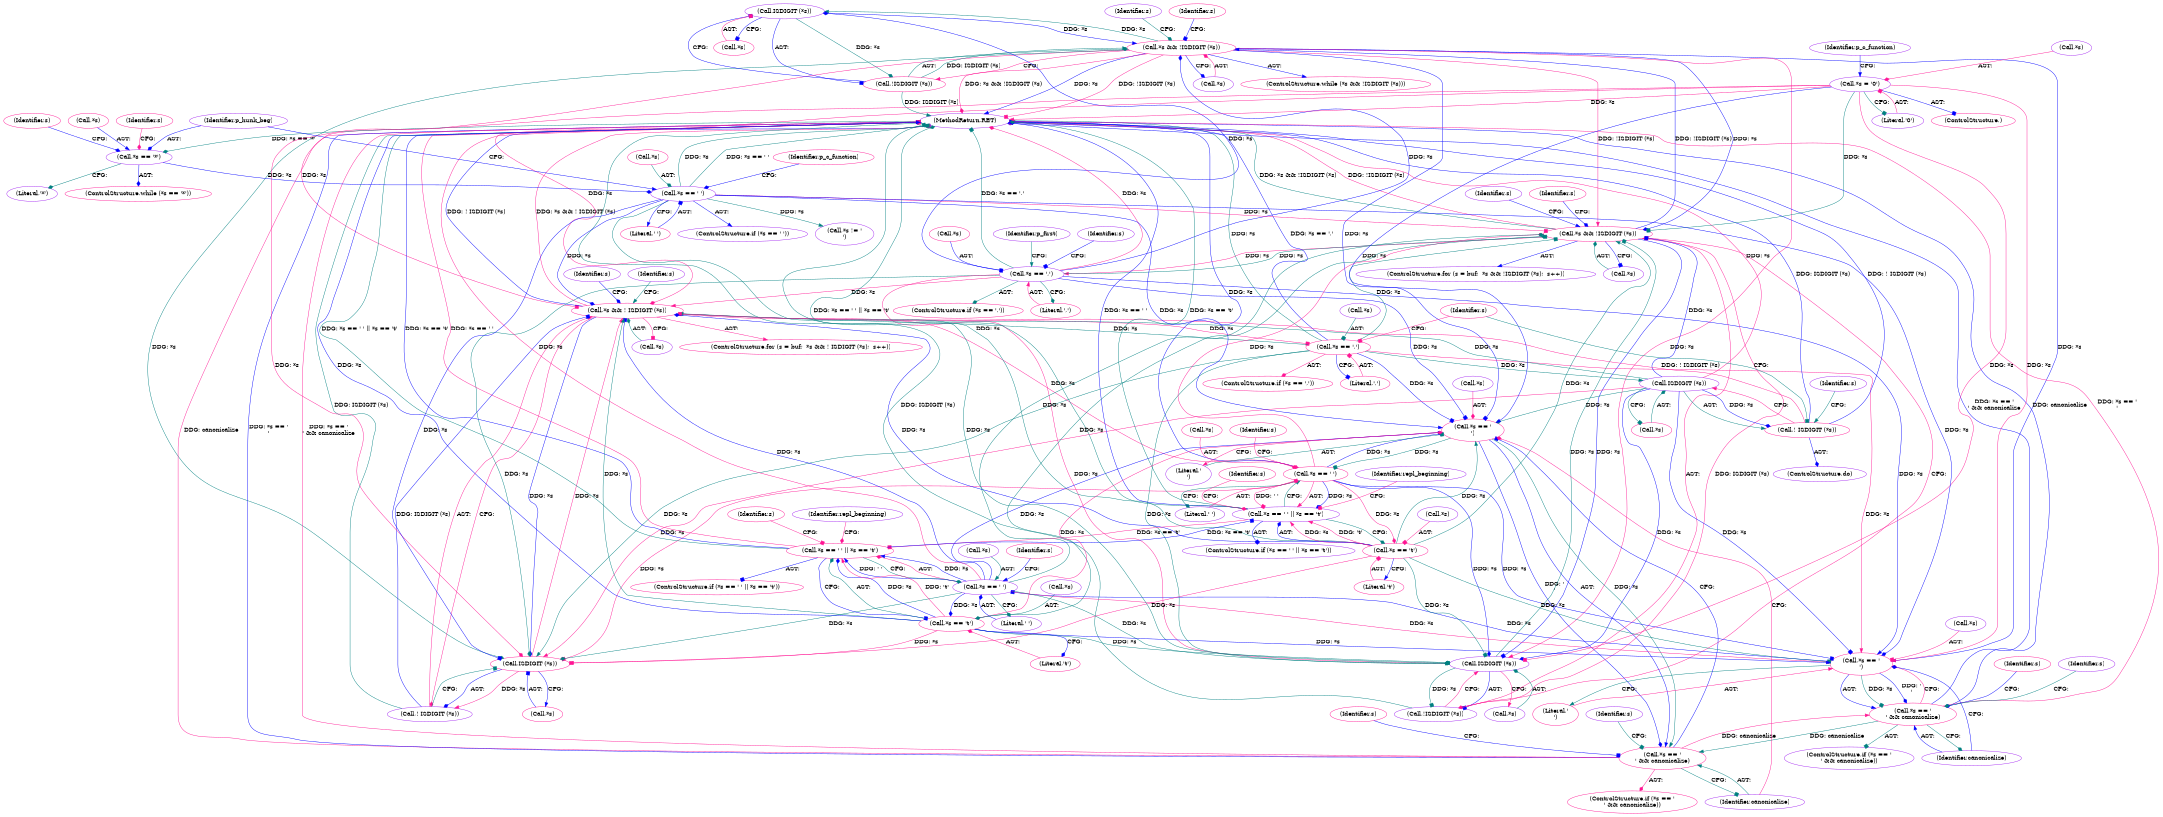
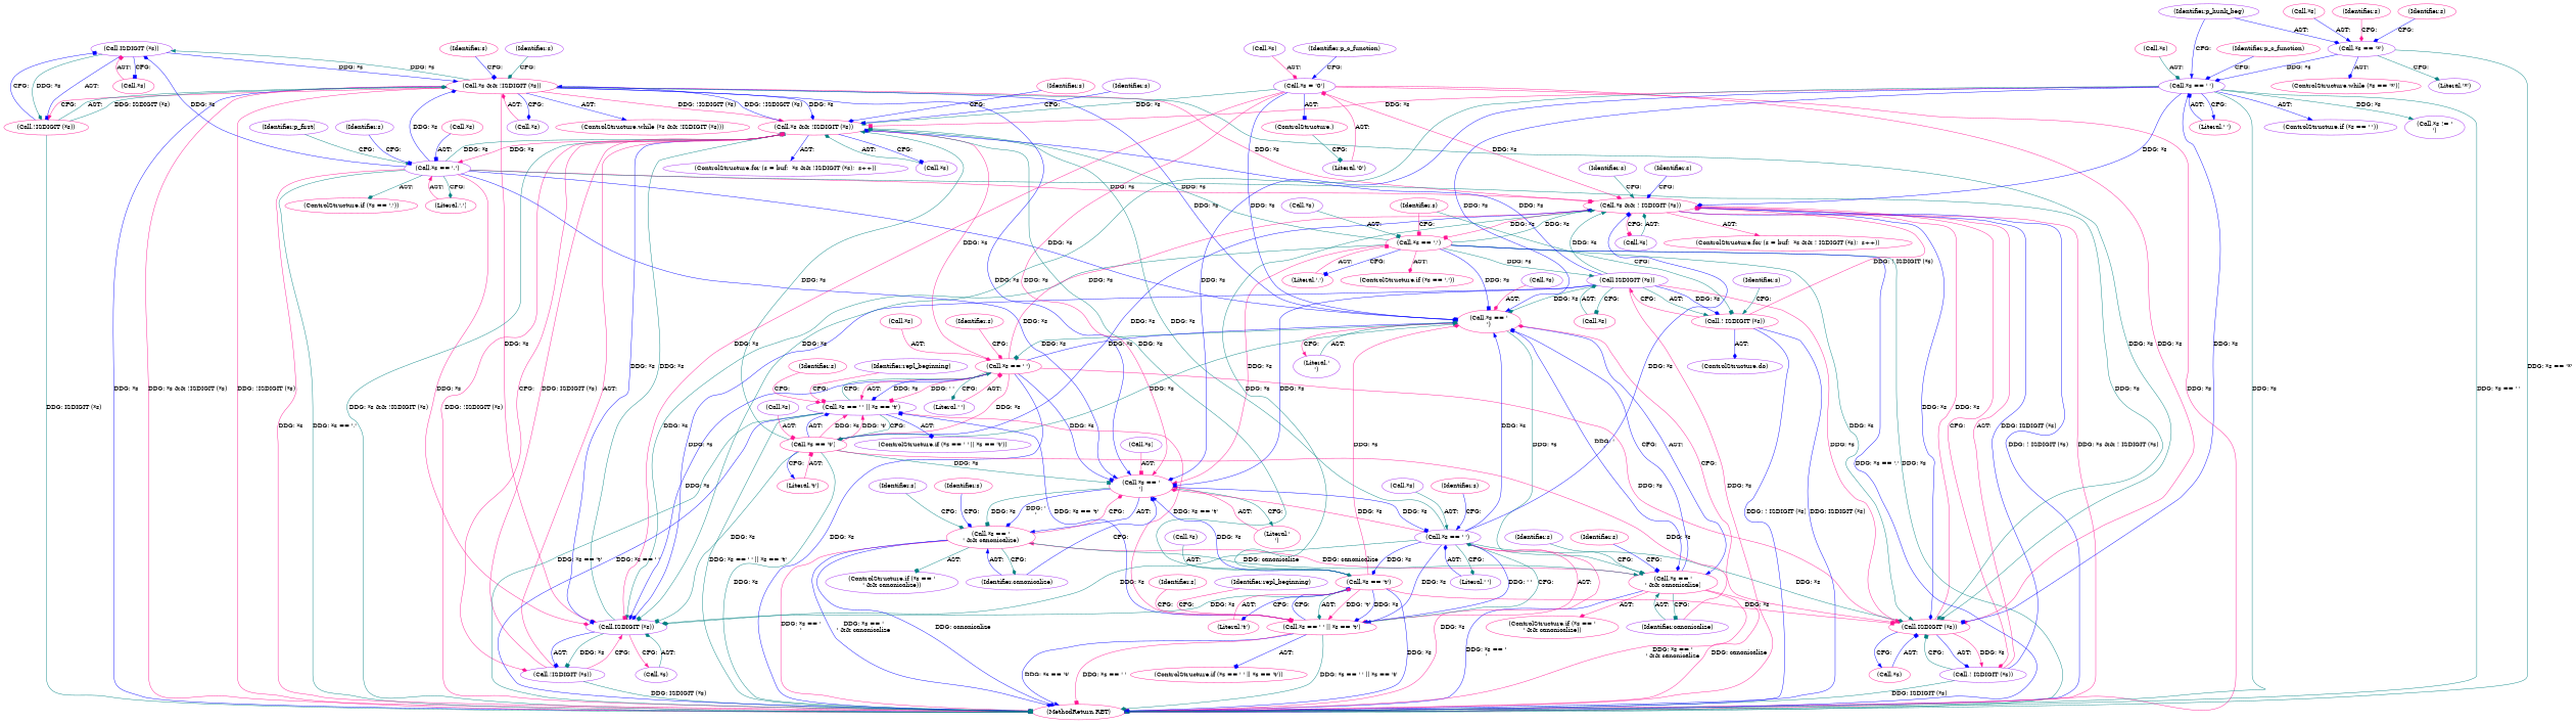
  digraph {
    node [color=deeppink]
    edge [arrowhead=diamond color=blue]
    n1 [color=purple label="(Call,ISDIGIT (*s))"]
    n2 [label="(Call,*s && !ISDIGIT (*s))"]
    n3 [label="(Call,!ISDIGIT (*s))"]
    n4 [label="(Call,*s)"]
    n5 [label="(Call,*s && !ISDIGIT (*s))"]
    n6 [label="(Call,*s && ! ISDIGIT (*s))"]
    n7 [label="(Call,*s == '\n')"]
    n8 [label="(Call,*s == '\n')"]
    n9 [label="(Call,ISDIGIT (*s))"]
    n10 [color=purple label="(Call,ISDIGIT (*s))"]
-   n11 [color=purple label="(MethodReturn,RET)"]
+   n11 [label="(MethodReturn,RET)"]
    n12 [color=purple label="(Call,*s)"]
    n13 [label="(ControlStructure,while (*s && !ISDIGIT (*s)))"]
    n14 [color=purple label="(Call,*s == ',')"]
    n15 [color=purple label="(Call,!ISDIGIT (*s))"]
    n16 [color=purple label="(ControlStructure,for (s = buf;  *s && !ISDIGIT (*s);  s++))"]
    n17 [color=purple label="(Call,*s)"]
    n18 [label="(Call,*s == ',')"]
    n19 [color=purple label="(Call,! ISDIGIT (*s))"]
    n20 [color=purple label="(Call,*s)"]
    n21 [label="(ControlStructure,for (s = buf;  *s && ! ISDIGIT (*s);  s++))"]
    n22 [label="(Call,*s == ' ')"]
    n23 [label="(Call,*s == '\n' && canonicalize)"]
    n24 [color=purple label="(Literal,'\n')"]
    n25 [color=purple label="(Call,*s == ' ')"]
    n26 [label="(Call,*s == '\n' && canonicalize)"]
    n27 [label="(Literal,'\n')"]
    n28 [label="(Call,*s)"]
    n29 [color=purple label="(Call,*s)"]
    n30 [label="(Literal,',')"]
    n31 [label="(ControlStructure,if (*s == ','))"]
    n32 [color=purple label="(Call,ISDIGIT (*s))"]
    n33 [label="(Literal,',')"]
    n34 [label="(ControlStructure,if (*s == ','))"]
    n35 [label="(Call,! ISDIGIT (*s))"]
    n36 [label="(Call,*s)"]
    n37 [label="(Call,*s == '\t')"]
    n38 [color=purple label="(Call,*s == ' ' || *s == '\t')"]
    n39 [color=purple label="(Literal,' ')"]
    n40 [label="(Literal,'\t')"]
    n41 [label="(Call,*s == ' ' || *s == '\t')"]
    n42 [color=purple label="(ControlStructure,if (*s == ' ' || *s == '\t'))"]
    n43 [label="(ControlStructure,if (*s == '\n' && canonicalize))"]
    n44 [color=purple label="(Identifier,canonicalize)"]
    n45 [color=purple label="(Call,*s = '\0')"]
    n46 [color=purple label="(Literal,'\0')"]
    n47 [label="(ControlStructure,)"]
    n48 [color=purple label="(ControlStructure,do)"]
    n49 [color=purple label="(Call,*s == ' ')"]
    n50 [color=purple label="(ControlStructure,if (*s == ' '))"]
    n51 [color=purple label="(Call,*s != '\n')"]
    n52 [label="(Literal,' ')"]
    n53 [color=purple label="(Call,*s == '*')"]
    n54 [label="(ControlStructure,while (*s == '*'))"]
    n55 [color=purple label="(Literal,'*')"]
    n56 [label="(Call,*s == '\t')"]
    n57 [color=purple label="(Literal,' ')"]
    n58 [label="(Literal,'\t')"]
    n59 [label="(ControlStructure,if (*s == ' ' || *s == '\t'))"]
    n60 [color=purple label="(ControlStructure,if (*s == '\n' && canonicalize))"]
    n61 [color=purple label="(Identifier,canonicalize)"]
    n62 [label="(Identifier,s)"]
    n63 [color=purple label="(Call,*s)"]
    n64 [label="(Identifier,s)"]
    n65 [label="(Identifier,s)"]
    n66 [color=purple label="(Call,*s)"]
    n67 [color=purple label="(Identifier,s)"]
    n68 [color=purple label="(Identifier,s)"]
    n69 [label="(Identifier,s)"]
    n70 [color=purple label="(Call,*s)"]
    n71 [color=purple label="(Identifier,s)"]
    n72 [color=purple label="(Identifier,repl_beginning)"]
    n73 [label="(Identifier,s)"]
    n74 [label="(Identifier,s)"]
    n75 [label="(Call,*s)"]
    n76 [label="(Identifier,s)"]
    n77 [label="(Call,*s)"]
    n78 [label="(Identifier,s)"]
    n79 [color=purple label="(Call,*s)"]
    n80 [color=purple label="(Call,*s)"]
    n81 [color=purple label="(Identifier,p_c_function)"]
    n82 [label="(Identifier,p_c_function)"]
    n83 [label="(Identifier,s)"]
    n84 [color=purple label="(Identifier,repl_beginning)"]
    n85 [label="(Identifier,s)"]
    n86 [color=purple label="(Call,*s)"]
    n87 [color=purple label="(Identifier,s)"]
    n88 [color=purple label="(Identifier,s)"]
    n89 [color=purple label="(Identifier,p_first)"]
    n90 [label="(Identifier,s)"]
    n91 [color=purple label="(Call,*s)"]
    n92 [label="(Call,*s)"]
    n93 [color=purple label="(Identifier,s)"]
    n94 [color=purple label="(Identifier,s)"]
    n95 [color=purple label="(Identifier,s)"]
    n96 [label="(Call,*s)"]
    n97 [color=purple label="(Identifier,p_hunk_beg)"]
    n1 -> n2 [arrowhead=normal label="DDG: *s"]
    n1 -> n3 [arrowhead=box label="AST: "]
    n1 -> n3 [color=teal label="DDG: *s"]
    n1 -> n4 [arrowhead=box label="CFG: "]
    n2 -> n1 [arrowhead=normal color=teal label="DDG: *s"]
    n2 -> n3 [arrowhead=normal color=deeppink label="CFG: "]
    n2 -> n5 [label="DDG: *s"]
    n2 -> n5 [arrowhead=normal color=deeppink label="DDG: !ISDIGIT (*s)"]
    n2 -> n6 [arrowhead=box color=deeppink label="DDG: *s"]
    n2 -> n7 [arrowhead=box label="DDG: *s"]
    n2 -> n8 [arrowhead=normal label="DDG: *s"]
    n2 -> n9 [color=teal label="DDG: *s"]
    n2 -> n10 [arrowhead=normal color=deeppink label="DDG: *s"]
    n2 -> n11 [arrowhead=normal label="DDG: *s"]
    n2 -> n11 [color=deeppink label="DDG: *s && !ISDIGIT (*s)"]
    n2 -> n11 [arrowhead=box color=deeppink label="DDG: !ISDIGIT (*s)"]
    n2 -> n12 [label="CFG: "]
    n2 -> n13 [arrowhead=normal label="AST: "]
    n3 -> n1 [arrowhead=box label="CFG: "]
    n3 -> n2 [color=teal label="AST: "]
    n3 -> n2 [arrowhead=normal color=teal label="DDG: ISDIGIT (*s)"]
    n3 -> n11 [arrowhead=normal color=teal label="DDG: ISDIGIT (*s)"]
    n4 -> n1 [arrowhead=box color=deeppink label="AST: "]
    n5 -> n2 [arrowhead=normal label="DDG: !ISDIGIT (*s)"]
    n5 -> n10 [arrowhead=box label="DDG: *s"]
    n5 -> n11 [color=deeppink label="DDG: !ISDIGIT (*s)"]
    n5 -> n11 [arrowhead=box color=teal label="DDG: *s && !ISDIGIT (*s)"]
    n5 -> n14 [arrowhead=normal color=deeppink label="DDG: *s"]
    n5 -> n15 [color=deeppink label="CFG: "]
    n5 -> n16 [arrowhead=normal label="AST: "]
    n5 -> n17 [arrowhead=box label="CFG: "]
    n6 -> n9 [label="DDG: *s"]
    n6 -> n11 [arrowhead=box label="DDG: ! ISDIGIT (*s)"]
    n6 -> n11 [arrowhead=box color=deeppink label="DDG: *s && ! ISDIGIT (*s)"]
    n6 -> n18 [arrowhead=box color=deeppink label="DDG: *s"]
    n6 -> n19 [color=deeppink label="CFG: "]
    n6 -> n20 [arrowhead=box color=deeppink label="CFG: "]
    n6 -> n21 [arrowhead=normal color=deeppink label="AST: "]
    n7 -> n22 [arrowhead=box color=teal label="DDG: *s"]
    n7 -> n23 [arrowhead=normal label="AST: "]
    n7 -> n23 [arrowhead=normal color=teal label="DDG: *s"]
    n7 -> n23 [label="DDG: '\n'"]
    n7 -> n24 [arrowhead=normal color=deeppink label="CFG: "]
    n8 -> n25 [arrowhead=box label="DDG: *s"]
    n8 -> n26 [arrowhead=normal label="AST: "]
    n8 -> n26 [arrowhead=box color=teal label="DDG: *s"]
    n8 -> n26 [label="DDG: '\n'"]
    n8 -> n27 [arrowhead=normal color=teal label="CFG: "]
    n9 -> n6 [arrowhead=normal color=deeppink label="DDG: *s"]
    n9 -> n19 [label="AST: "]
    n9 -> n19 [arrowhead=normal color=deeppink label="DDG: *s"]
    n9 -> n28 [arrowhead=normal label="CFG: "]
    n10 -> n5 [arrowhead=box color=teal label="DDG: *s"]
    n10 -> n15 [arrowhead=box label="AST: "]
    n10 -> n15 [arrowhead=box color=teal label="DDG: *s"]
    n10 -> n29 [arrowhead=normal color=deeppink label="CFG: "]
    n12 -> n2 [color=deeppink label="AST: "]
    n14 -> n1 [label="DDG: *s"]
    n14 -> n2 [label="DDG: *s"]
    n14 -> n5 [arrowhead=box color=teal label="DDG: *s"]
    n14 -> n6 [arrowhead=normal color=deeppink label="DDG: *s"]
    n14 -> n7 [arrowhead=box label="DDG: *s"]
    n14 -> n8 [arrowhead=normal label="DDG: *s"]
    n14 -> n9 [color=teal label="DDG: *s"]
    n14 -> n10 [color=deeppink label="DDG: *s"]
    n14 -> n11 [arrowhead=box color=teal label="DDG: *s == ','"]
    n14 -> n11 [color=deeppink label="DDG: *s"]
    n14 -> n30 [color=teal label="CFG: "]
    n14 -> n31 [color=teal label="AST: "]
    n15 -> n5 [arrowhead=box color=deeppink label="AST: "]
    n15 -> n5 [arrowhead=normal color=deeppink label="DDG: ISDIGIT (*s)"]
    n15 -> n10 [arrowhead=normal color=deeppink label="CFG: "]
    n15 -> n11 [arrowhead=normal color=teal label="DDG: ISDIGIT (*s)"]
    n17 -> n5 [color=teal label="AST: "]
    n18 -> n5 [arrowhead=box color=teal label="DDG: *s"]
    n18 -> n6 [arrowhead=normal color=teal label="DDG: *s"]
    n18 -> n7 [arrowhead=box label="DDG: *s"]
    n18 -> n8 [arrowhead=normal color=deeppink label="DDG: *s"]
    n18 -> n9 [arrowhead=normal color=teal label="DDG: *s"]
    n18 -> n10 [arrowhead=normal color=teal label="DDG: *s"]
    n18 -> n11 [color=teal label="DDG: *s"]
    n18 -> n11 [arrowhead=box label="DDG: *s == ','"]
    n18 -> n32 [arrowhead=normal color=teal label="DDG: *s"]
    n18 -> n33 [arrowhead=box label="CFG: "]
    n18 -> n34 [color=deeppink label="AST: "]
    n19 -> n6 [arrowhead=normal color=deeppink label="AST: "]
    n19 -> n6 [arrowhead=box label="DDG: ISDIGIT (*s)"]
    n19 -> n9 [arrowhead=box color=teal label="CFG: "]
    n19 -> n11 [arrowhead=normal color=teal label="DDG: ISDIGIT (*s)"]
    n20 -> n6 [color=teal label="AST: "]
    n22 -> n5 [arrowhead=normal color=deeppink label="DDG: *s"]
    n22 -> n6 [arrowhead=normal color=deeppink label="DDG: *s"]
    n22 -> n7 [label="DDG: *s"]
    n22 -> n8 [arrowhead=box label="DDG: *s"]
    n22 -> n9 [arrowhead=box color=deeppink label="DDG: *s"]
    n22 -> n10 [label="DDG: *s"]
    n22 -> n11 [label="DDG: *s"]
    n22 -> n37 [color=deeppink label="DDG: *s"]
    n22 -> n38 [arrowhead=normal color=deeppink label="AST: "]
    n22 -> n38 [label="DDG: *s"]
    n22 -> n38 [arrowhead=box color=deeppink label="DDG: ' '"]
    n22 -> n39 [color=teal label="CFG: "]
    n23 -> n7 [arrowhead=box label="CFG: "]
    n23 -> n11 [arrowhead=box color=deeppink label="DDG: canonicalize"]
    n23 -> n11 [arrowhead=box label="DDG: *s == '\n'"]
    n23 -> n11 [arrowhead=normal color=deeppink label="DDG: *s == '\n' && canonicalize"]
    n23 -> n26 [arrowhead=normal color=deeppink label="DDG: canonicalize"]
    n23 -> n43 [color=deeppink label="AST: "]
    n23 -> n44 [arrowhead=box color=teal label="CFG: "]
    n24 -> n7 [arrowhead=box color=teal label="AST: "]
    n25 -> n5 [color=teal label="DDG: *s"]
    n25 -> n6 [arrowhead=box label="DDG: *s"]
    n25 -> n7 [arrowhead=normal label="DDG: *s"]
    n25 -> n8 [color=deeppink label="DDG: *s"]
    n25 -> n9 [color=teal label="DDG: *s"]
    n25 -> n10 [color=teal label="DDG: *s"]
    n25 -> n11 [arrowhead=box color=deeppink label="DDG: *s"]
    n25 -> n41 [color=deeppink label="AST: "]
    n25 -> n41 [arrowhead=normal label="DDG: *s"]
    n25 -> n41 [arrowhead=normal label="DDG: ' '"]
    n25 -> n56 [label="DDG: *s"]
    n25 -> n57 [color=teal label="CFG: "]
    n26 -> n8 [color=deeppink label="CFG: "]
    n26 -> n11 [label="DDG: canonicalize"]
    n26 -> n11 [arrowhead=normal color=deeppink label="DDG: *s == '\n'"]
    n26 -> n11 [label="DDG: *s == '\n' && canonicalize"]
    n26 -> n23 [arrowhead=normal color=teal label="DDG: canonicalize"]
    n26 -> n60 [arrowhead=box color=teal label="AST: "]
    n26 -> n61 [color=teal label="CFG: "]
    n27 -> n8 [arrowhead=normal color=deeppink label="AST: "]
    n28 -> n9 [arrowhead=box label="AST: "]
    n29 -> n10 [color=teal label="AST: "]
    n30 -> n14 [arrowhead=normal color=deeppink label="AST: "]
    n32 -> n5 [arrowhead=box label="DDG: *s"]
    n32 -> n6 [arrowhead=normal color=teal label="DDG: *s"]
    n32 -> n7 [color=teal label="DDG: *s"]
    n32 -> n8 [arrowhead=box label="DDG: *s"]
    n32 -> n9 [arrowhead=normal color=deeppink label="DDG: *s"]
    n32 -> n10 [label="DDG: *s"]
    n32 -> n11 [arrowhead=box color=deeppink label="DDG: *s"]
    n32 -> n35 [arrowhead=normal color=teal label="AST: "]
    n32 -> n35 [label="DDG: *s"]
    n32 -> n36 [arrowhead=box color=teal label="CFG: "]
    n33 -> n18 [arrowhead=box color=deeppink label="AST: "]
    n35 -> n6 [arrowhead=box color=deeppink label="DDG: ! ISDIGIT (*s)"]
    n35 -> n11 [arrowhead=normal label="DDG: ISDIGIT (*s)"]
    n35 -> n11 [arrowhead=box label="DDG: ! ISDIGIT (*s)"]
    n35 -> n32 [arrowhead=normal color=deeppink label="CFG: "]
    n35 -> n48 [label="AST: "]
    n36 -> n32 [color=teal label="AST: "]
    n37 -> n5 [arrowhead=normal color=teal label="DDG: *s"]
    n37 -> n6 [label="DDG: *s"]
    n37 -> n7 [arrowhead=normal color=teal label="DDG: *s"]
    n37 -> n8 [arrowhead=box color=teal label="DDG: *s"]
    n37 -> n9 [arrowhead=normal color=deeppink label="DDG: *s"]
    n37 -> n10 [arrowhead=box color=teal label="DDG: *s"]
    n37 -> n11 [arrowhead=box color=teal label="DDG: *s"]
    n37 -> n38 [label="AST: "]
    n37 -> n38 [arrowhead=normal color=deeppink label="DDG: *s"]
    n37 -> n38 [arrowhead=normal color=deeppink label="DDG: '\t'"]
    n37 -> n40 [arrowhead=normal label="CFG: "]
    n38 -> n11 [arrowhead=normal label="DDG: *s == ' '"]
    n38 -> n11 [color=teal label="DDG: *s == ' ' || *s == '\t'"]
    n38 -> n11 [color=teal label="DDG: *s == '\t'"]
    n38 -> n22 [arrowhead=normal color=teal label="CFG: "]
    n38 -> n37 [color=teal label="CFG: "]
    n38 -> n41 [arrowhead=box color=deeppink label="DDG: *s == '\t'"]
    n38 -> n42 [arrowhead=box label="AST: "]
    n39 -> n22 [arrowhead=box color=deeppink label="AST: "]
    n40 -> n37 [arrowhead=box color=deeppink label="AST: "]
    n41 -> n11 [color=teal label="DDG: *s == ' ' || *s == '\t'"]
    n41 -> n11 [arrowhead=normal label="DDG: *s == '\t'"]
    n41 -> n11 [arrowhead=box color=deeppink label="DDG: *s == ' '"]
    n41 -> n25 [color=teal label="CFG: "]
    n41 -> n38 [arrowhead=box label="DDG: *s == '\t'"]
    n41 -> n56 [arrowhead=box label="CFG: "]
    n41 -> n59 [arrowhead=box label="AST: "]
    n44 -> n7 [color=deeppink label="CFG: "]
    n44 -> n23 [arrowhead=normal color=teal label="AST: "]
    n45 -> n5 [arrowhead=box color=teal label="DDG: *s"]
    n45 -> n6 [color=deeppink label="DDG: *s"]
    n45 -> n7 [arrowhead=normal label="DDG: *s"]
    n45 -> n8 [arrowhead=normal color=deeppink label="DDG: *s"]
    n45 -> n9 [color=deeppink label="DDG: *s"]
    n45 -> n10 [arrowhead=box color=deeppink label="DDG: *s"]
    n45 -> n11 [arrowhead=normal color=deeppink label="DDG: *s"]
-   n45 -> n46 [arrowhead=box color=teal label="CFG: "]
+   n47 -> n46 [arrowhead=box color=teal label="CFG: "]
    n45 -> n47 [arrowhead=box label="AST: "]
    n46 -> n45 [arrowhead=box color=deeppink label="AST: "]
    n49 -> n5 [arrowhead=box color=deeppink label="DDG: *s"]
    n49 -> n6 [label="DDG: *s"]
    n49 -> n7 [arrowhead=normal label="DDG: *s"]
    n49 -> n8 [label="DDG: *s"]
    n49 -> n9 [arrowhead=box label="DDG: *s"]
    n49 -> n10 [arrowhead=box color=teal label="DDG: *s"]
    n49 -> n11 [arrowhead=normal color=teal label="DDG: *s == ' '"]
    n49 -> n11 [arrowhead=box color=teal label="DDG: *s"]
    n49 -> n50 [arrowhead=normal label="AST: "]
    n49 -> n51 [arrowhead=normal color=teal label="DDG: *s"]
    n49 -> n52 [arrowhead=normal label="CFG: "]
    n52 -> n49 [arrowhead=box label="AST: "]
-   n11 -> n53 [color=teal label="DDG: *s == '*'"]
+   n53 -> n11 [color=teal label="DDG: *s == '*'"]
    n53 -> n49 [label="DDG: *s"]
    n53 -> n54 [label="AST: "]
    n53 -> n55 [color=teal label="CFG: "]
    n56 -> n5 [color=teal label="DDG: *s"]
    n56 -> n6 [arrowhead=normal color=teal label="DDG: *s"]
    n56 -> n7 [color=deeppink label="DDG: *s"]
    n56 -> n8 [arrowhead=normal label="DDG: *s"]
    n56 -> n9 [arrowhead=box color=deeppink label="DDG: *s"]
    n56 -> n10 [color=teal label="DDG: *s"]
    n56 -> n11 [arrowhead=normal label="DDG: *s"]
    n56 -> n41 [color=teal label="AST: "]
    n56 -> n41 [label="DDG: *s"]
    n56 -> n41 [arrowhead=normal color=deeppink label="DDG: '\t'"]
    n56 -> n58 [label="CFG: "]
    n57 -> n25 [label="AST: "]
    n58 -> n56 [color=deeppink label="AST: "]
    n61 -> n8 [label="CFG: "]
    n61 -> n26 [arrowhead=normal label="AST: "]
    n62 -> n53 [label="CFG: "]
    n63 -> n8 [arrowhead=box color=deeppink label="AST: "]
    n64 -> n18 [arrowhead=box color=deeppink label="CFG: "]
    n64 -> n35 [arrowhead=box color=teal label="CFG: "]
    n65 -> n41 [arrowhead=box color=deeppink label="CFG: "]
    n66 -> n7 [color=deeppink label="AST: "]
    n67 -> n2 [color=teal label="CFG: "]
    n68 -> n35 [arrowhead=normal color=teal label="CFG: "]
    n69 -> n22 [color=deeppink label="CFG: "]
    n70 -> n37 [arrowhead=box color=deeppink label="AST: "]
    n71 -> n6 [arrowhead=normal color=teal label="CFG: "]
    n72 -> n41 [color=deeppink label="CFG: "]
    n73 -> n5 [label="CFG: "]
    n74 -> n38 [color=deeppink label="CFG: "]
    n75 -> n14 [arrowhead=box label="AST: "]
    n76 -> n26 [label="CFG: "]
    n77 -> n53 [arrowhead=normal label="AST: "]
    n78 -> n23 [arrowhead=box label="CFG: "]
    n79 -> n45 [color=deeppink label="AST: "]
    n80 -> n56 [color=teal label="AST: "]
    n81 -> n45 [arrowhead=normal label="CFG: "]
    n82 -> n49 [label="CFG: "]
    n83 -> n53 [color=deeppink label="CFG: "]
    n84 -> n38 [arrowhead=box color=deeppink label="CFG: "]
    n85 -> n2 [arrowhead=box label="CFG: "]
    n86 -> n25 [arrowhead=normal color=teal label="AST: "]
    n87 -> n5 [arrowhead=normal label="CFG: "]
    n88 -> n23 [arrowhead=box color=teal label="CFG: "]
    n89 -> n14 [arrowhead=normal color=teal label="CFG: "]
    n90 -> n25 [arrowhead=normal label="CFG: "]
    n91 -> n18 [arrowhead=box color=teal label="AST: "]
    n92 -> n49 [color=teal label="AST: "]
    n93 -> n14 [arrowhead=box label="CFG: "]
    n94 -> n26 [color=teal label="CFG: "]
    n95 -> n6 [label="CFG: "]
    n96 -> n22 [color=deeppink label="AST: "]
    n97 -> n49 [arrowhead=normal label="CFG: "]
    n97 -> n53 [label="AST: "]
  }
